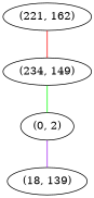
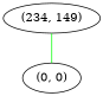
  graph {
-   "(221, 162)"
    "(234, 149)"
-   "(0, 0)" [label="(0, 2)"]
-   "(18, 139)"
-   "(221, 162)" -- "(234, 149)" [color=red weight=1]
+   "(0, 0)"
    "(234, 149)" -- "(0, 0)" [color=green weight=2]
-   "(0, 0)" -- "(18, 139)" [color=purple weight=4]
  }
